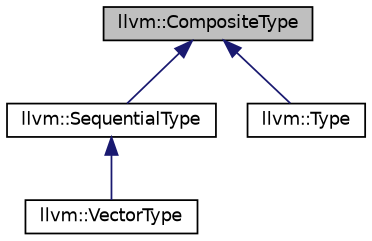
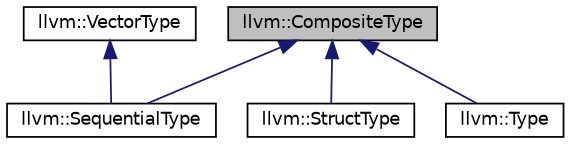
  digraph {
    node [color=black fontname=Helvetica fontsize=10 shape=box]
    edge [color=midnightblue dir=back fontname=Helvetica fontsize=10 labelfontname=Helvetica labelfontsize=10 style=solid]
    n1 [fillcolor=grey75 fontcolor=black height=0.2 label="llvm::CompositeType" style=filled width=0.4]
    n2 [height=0.2 label="llvm::SequentialType" width=0.4]
+   n3 [height=0.2 label="llvm::StructType" width=0.4]
    n4 [height=0.2 label="llvm::Type" width=0.4]
    n5 [height=0.2 label="llvm::VectorType" width=0.4]
    n1 -> n2
+   n1 -> n3
    n1 -> n4
-   n2 -> n5
+   n5 -> n2
  }
